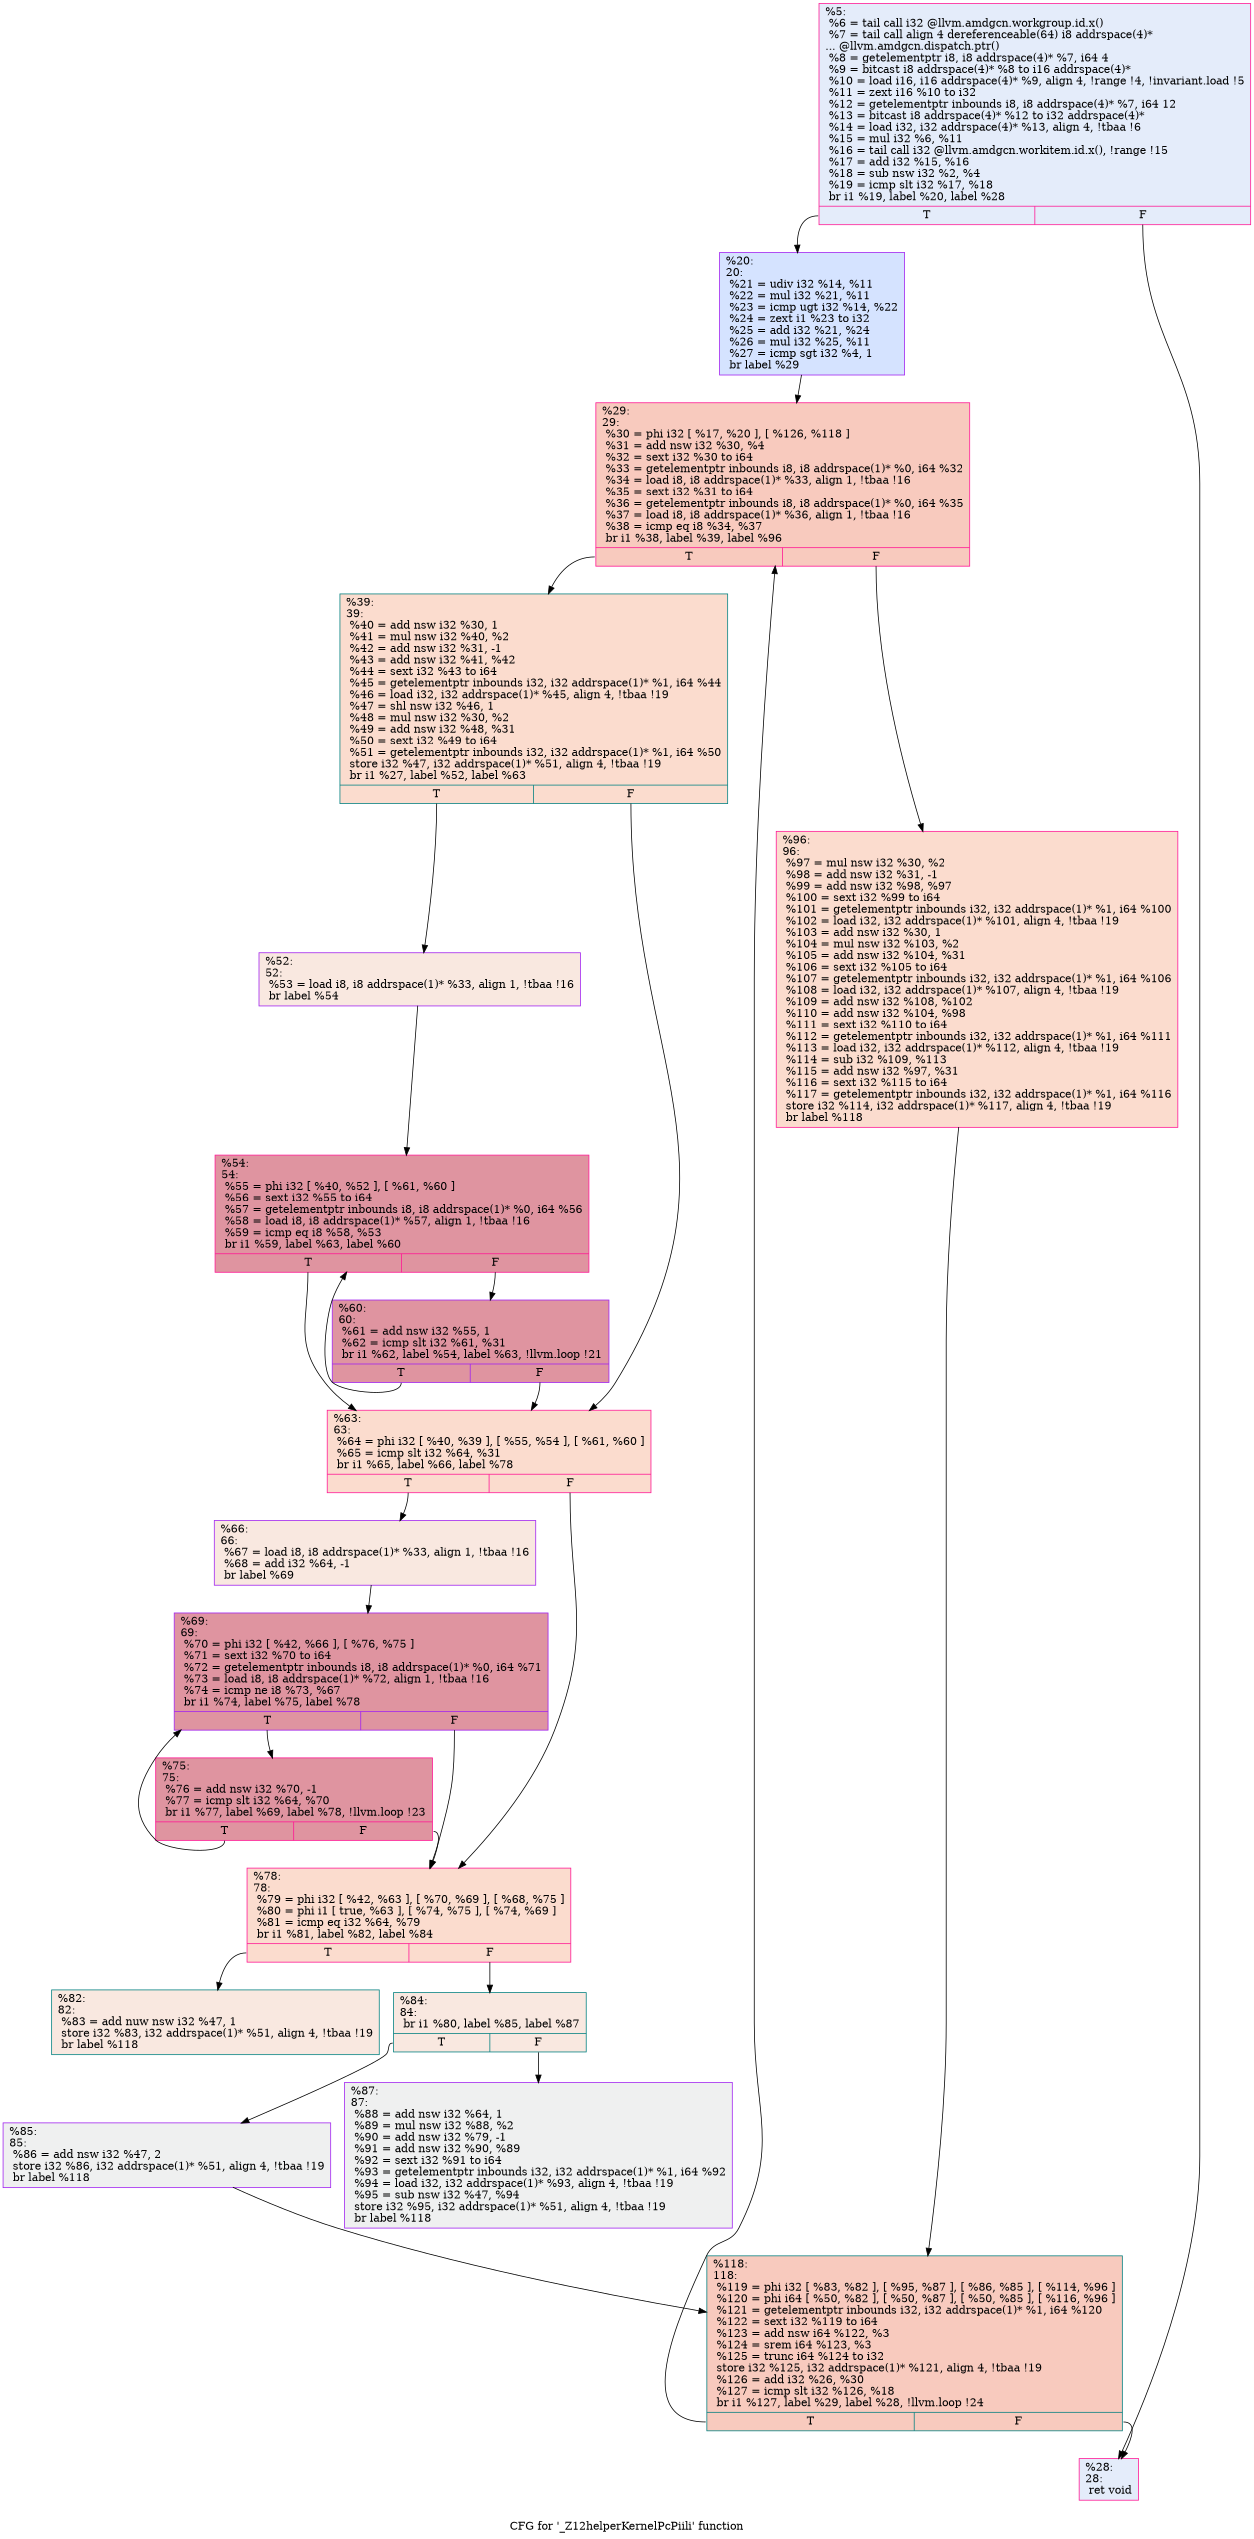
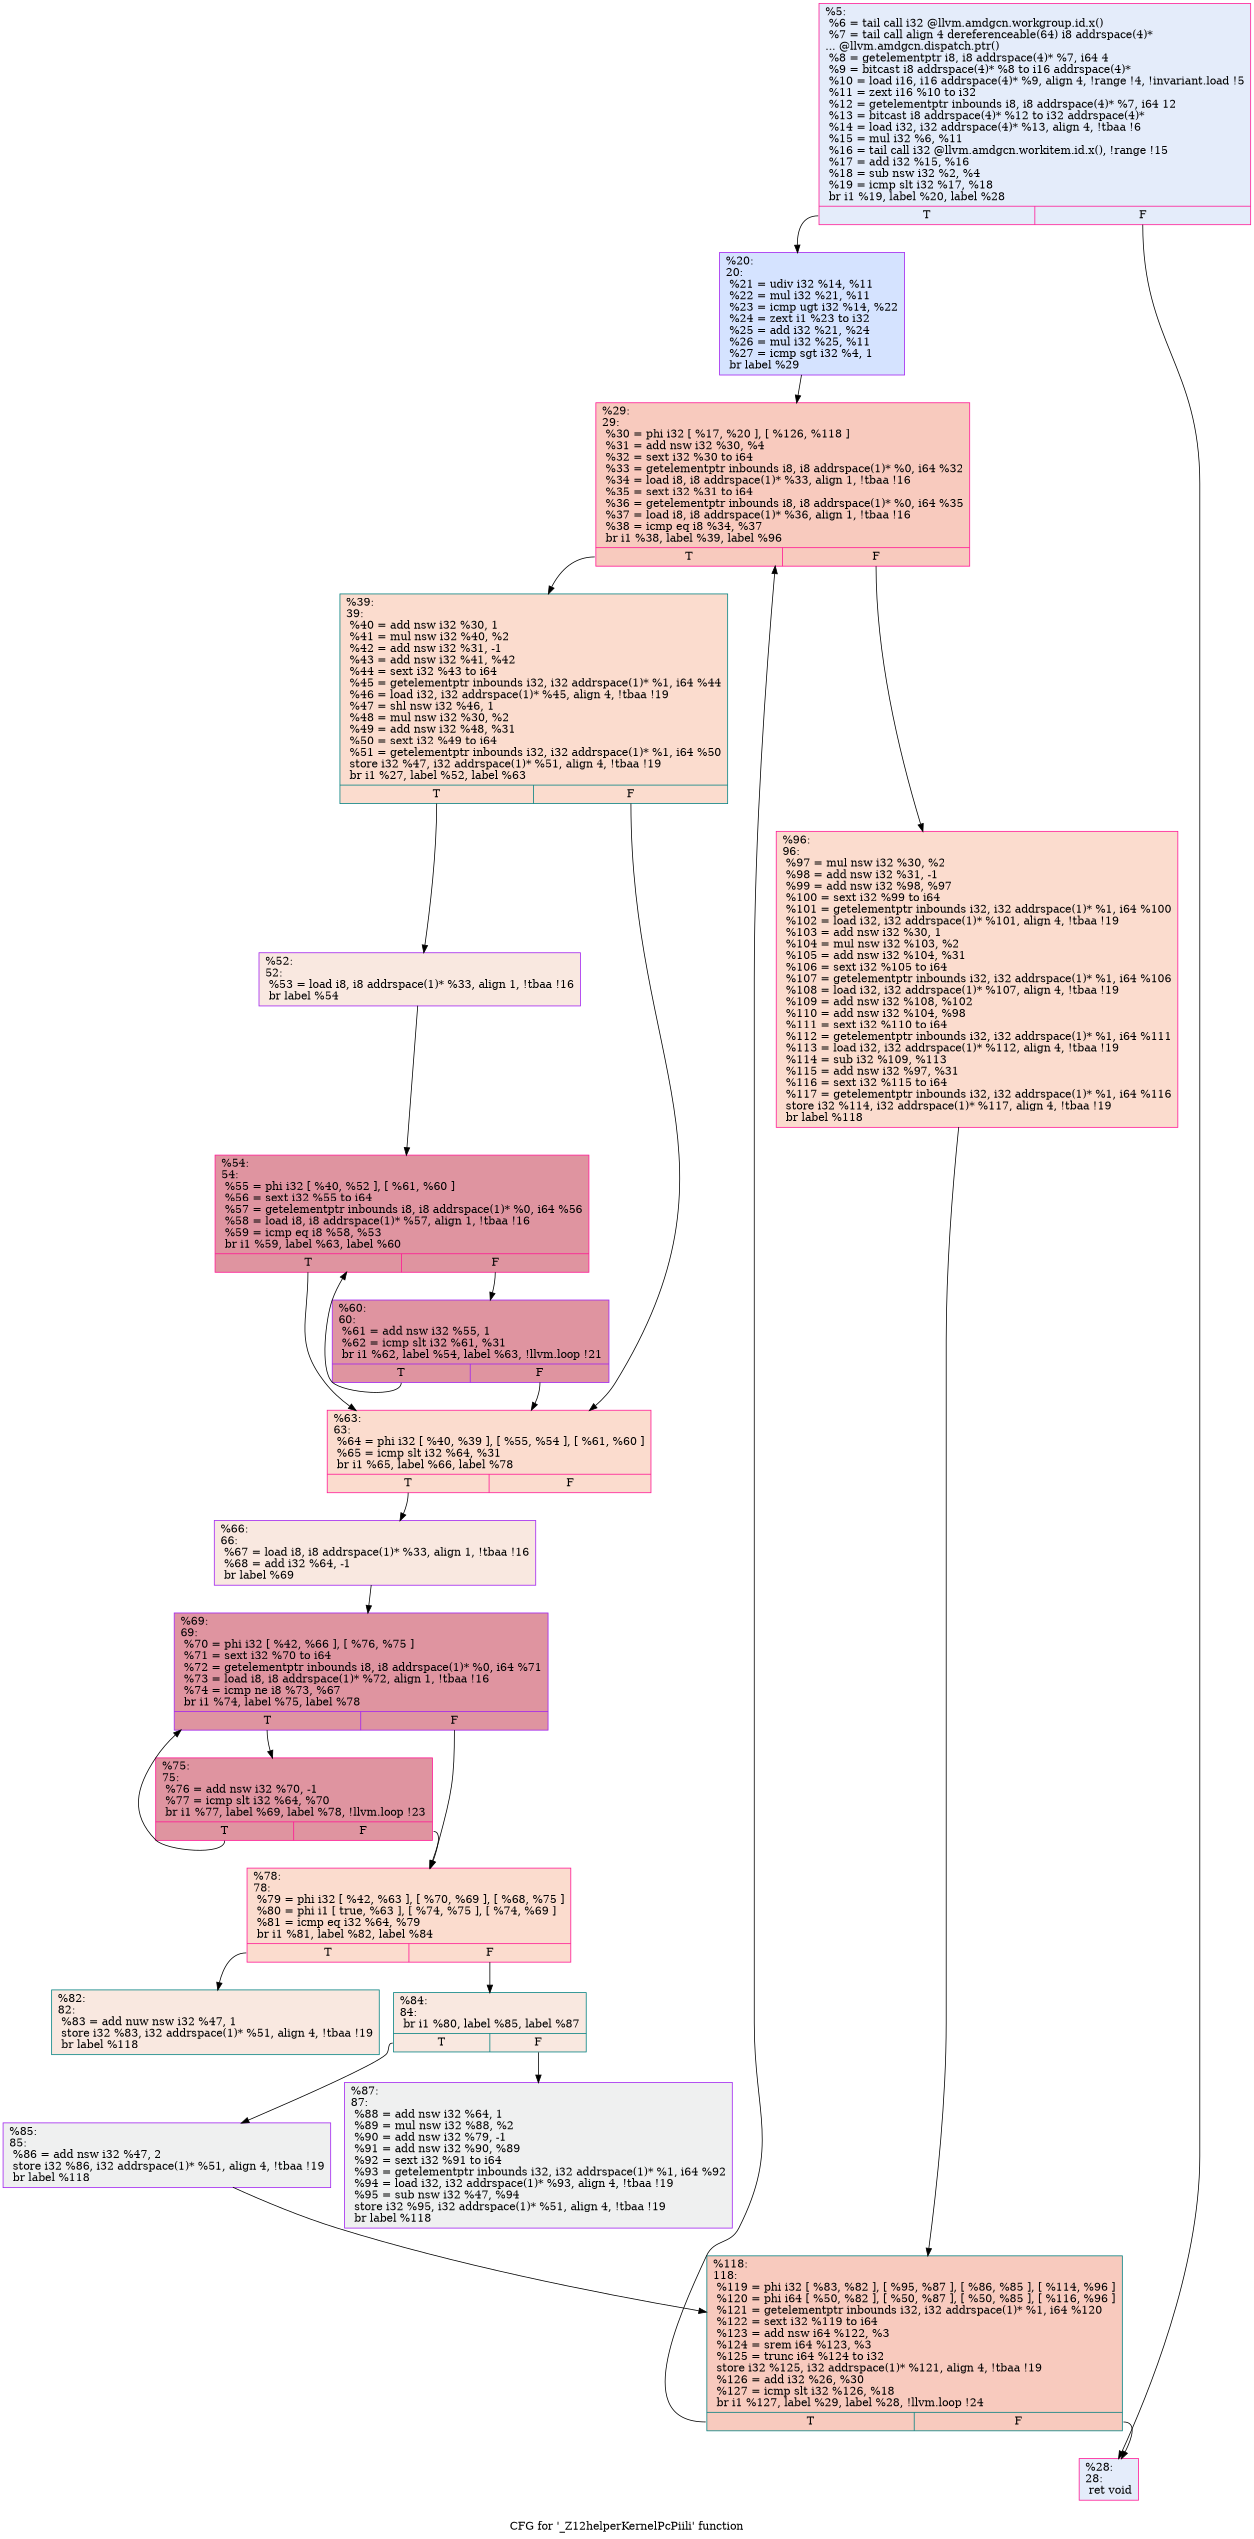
  digraph {
    label="CFG for '_Z12helperKernelPcPiili' function"
    node [color=deeppink fillcolor="#f7af9170" shape=record style=filled]
    edge [tailport=s0]
    n1 [fillcolor="#c1d4f470" label="{%5:\l  %6 = tail call i32 @llvm.amdgcn.workgroup.id.x()\l  %7 = tail call align 4 dereferenceable(64) i8 addrspace(4)*\l... @llvm.amdgcn.dispatch.ptr()\l  %8 = getelementptr i8, i8 addrspace(4)* %7, i64 4\l  %9 = bitcast i8 addrspace(4)* %8 to i16 addrspace(4)*\l  %10 = load i16, i16 addrspace(4)* %9, align 4, !range !4, !invariant.load !5\l  %11 = zext i16 %10 to i32\l  %12 = getelementptr inbounds i8, i8 addrspace(4)* %7, i64 12\l  %13 = bitcast i8 addrspace(4)* %12 to i32 addrspace(4)*\l  %14 = load i32, i32 addrspace(4)* %13, align 4, !tbaa !6\l  %15 = mul i32 %6, %11\l  %16 = tail call i32 @llvm.amdgcn.workitem.id.x(), !range !15\l  %17 = add i32 %15, %16\l  %18 = sub nsw i32 %2, %4\l  %19 = icmp slt i32 %17, %18\l  br i1 %19, label %20, label %28\l|{<s0>T|<s1>F}}"]
    n2 [color=purple fillcolor="#a1c0ff70" label="{%20:\l20:                                               \l  %21 = udiv i32 %14, %11\l  %22 = mul i32 %21, %11\l  %23 = icmp ugt i32 %14, %22\l  %24 = zext i1 %23 to i32\l  %25 = add i32 %21, %24\l  %26 = mul i32 %25, %11\l  %27 = icmp sgt i32 %4, 1\l  br label %29\l}"]
    n3 [fillcolor="#c1d4f470" label="{%28:\l28:                                               \l  ret void\l}"]
    n4 [fillcolor="#ef886b70" label="{%29:\l29:                                               \l  %30 = phi i32 [ %17, %20 ], [ %126, %118 ]\l  %31 = add nsw i32 %30, %4\l  %32 = sext i32 %30 to i64\l  %33 = getelementptr inbounds i8, i8 addrspace(1)* %0, i64 %32\l  %34 = load i8, i8 addrspace(1)* %33, align 1, !tbaa !16\l  %35 = sext i32 %31 to i64\l  %36 = getelementptr inbounds i8, i8 addrspace(1)* %0, i64 %35\l  %37 = load i8, i8 addrspace(1)* %36, align 1, !tbaa !16\l  %38 = icmp eq i8 %34, %37\l  br i1 %38, label %39, label %96\l|{<s0>T|<s1>F}}"]
    n5 [color=teal label="{%39:\l39:                                               \l  %40 = add nsw i32 %30, 1\l  %41 = mul nsw i32 %40, %2\l  %42 = add nsw i32 %31, -1\l  %43 = add nsw i32 %41, %42\l  %44 = sext i32 %43 to i64\l  %45 = getelementptr inbounds i32, i32 addrspace(1)* %1, i64 %44\l  %46 = load i32, i32 addrspace(1)* %45, align 4, !tbaa !19\l  %47 = shl nsw i32 %46, 1\l  %48 = mul nsw i32 %30, %2\l  %49 = add nsw i32 %48, %31\l  %50 = sext i32 %49 to i64\l  %51 = getelementptr inbounds i32, i32 addrspace(1)* %1, i64 %50\l  store i32 %47, i32 addrspace(1)* %51, align 4, !tbaa !19\l  br i1 %27, label %52, label %63\l|{<s0>T|<s1>F}}"]
    n6 [label="{%96:\l96:                                               \l  %97 = mul nsw i32 %30, %2\l  %98 = add nsw i32 %31, -1\l  %99 = add nsw i32 %98, %97\l  %100 = sext i32 %99 to i64\l  %101 = getelementptr inbounds i32, i32 addrspace(1)* %1, i64 %100\l  %102 = load i32, i32 addrspace(1)* %101, align 4, !tbaa !19\l  %103 = add nsw i32 %30, 1\l  %104 = mul nsw i32 %103, %2\l  %105 = add nsw i32 %104, %31\l  %106 = sext i32 %105 to i64\l  %107 = getelementptr inbounds i32, i32 addrspace(1)* %1, i64 %106\l  %108 = load i32, i32 addrspace(1)* %107, align 4, !tbaa !19\l  %109 = add nsw i32 %108, %102\l  %110 = add nsw i32 %104, %98\l  %111 = sext i32 %110 to i64\l  %112 = getelementptr inbounds i32, i32 addrspace(1)* %1, i64 %111\l  %113 = load i32, i32 addrspace(1)* %112, align 4, !tbaa !19\l  %114 = sub i32 %109, %113\l  %115 = add nsw i32 %97, %31\l  %116 = sext i32 %115 to i64\l  %117 = getelementptr inbounds i32, i32 addrspace(1)* %1, i64 %116\l  store i32 %114, i32 addrspace(1)* %117, align 4, !tbaa !19\l  br label %118\l}"]
    n7 [color=purple fillcolor="#f1ccb870" label="{%52:\l52:                                               \l  %53 = load i8, i8 addrspace(1)* %33, align 1, !tbaa !16\l  br label %54\l}"]
    n8 [label="{%63:\l63:                                               \l  %64 = phi i32 [ %40, %39 ], [ %55, %54 ], [ %61, %60 ]\l  %65 = icmp slt i32 %64, %31\l  br i1 %65, label %66, label %78\l|{<s0>T|<s1>F}}"]
    n9 [color=teal fillcolor="#ef886b70" label="{%118:\l118:                                              \l  %119 = phi i32 [ %83, %82 ], [ %95, %87 ], [ %86, %85 ], [ %114, %96 ]\l  %120 = phi i64 [ %50, %82 ], [ %50, %87 ], [ %50, %85 ], [ %116, %96 ]\l  %121 = getelementptr inbounds i32, i32 addrspace(1)* %1, i64 %120\l  %122 = sext i32 %119 to i64\l  %123 = add nsw i64 %122, %3\l  %124 = srem i64 %123, %3\l  %125 = trunc i64 %124 to i32\l  store i32 %125, i32 addrspace(1)* %121, align 4, !tbaa !19\l  %126 = add i32 %26, %30\l  %127 = icmp slt i32 %126, %18\l  br i1 %127, label %29, label %28, !llvm.loop !24\l|{<s0>T|<s1>F}}"]
    n10 [fillcolor="#b70d2870" label="{%54:\l54:                                               \l  %55 = phi i32 [ %40, %52 ], [ %61, %60 ]\l  %56 = sext i32 %55 to i64\l  %57 = getelementptr inbounds i8, i8 addrspace(1)* %0, i64 %56\l  %58 = load i8, i8 addrspace(1)* %57, align 1, !tbaa !16\l  %59 = icmp eq i8 %58, %53\l  br i1 %59, label %63, label %60\l|{<s0>T|<s1>F}}"]
    n11 [color=purple fillcolor="#f1ccb870" label="{%66:\l66:                                               \l  %67 = load i8, i8 addrspace(1)* %33, align 1, !tbaa !16\l  %68 = add i32 %64, -1\l  br label %69\l}"]
    n12 [label="{%78:\l78:                                               \l  %79 = phi i32 [ %42, %63 ], [ %70, %69 ], [ %68, %75 ]\l  %80 = phi i1 [ true, %63 ], [ %74, %75 ], [ %74, %69 ]\l  %81 = icmp eq i32 %64, %79\l  br i1 %81, label %82, label %84\l|{<s0>T|<s1>F}}"]
    n13 [color=purple fillcolor="#b70d2870" label="{%60:\l60:                                               \l  %61 = add nsw i32 %55, 1\l  %62 = icmp slt i32 %61, %31\l  br i1 %62, label %54, label %63, !llvm.loop !21\l|{<s0>T|<s1>F}}"]
    n14 [color=purple fillcolor="#b70d2870" label="{%69:\l69:                                               \l  %70 = phi i32 [ %42, %66 ], [ %76, %75 ]\l  %71 = sext i32 %70 to i64\l  %72 = getelementptr inbounds i8, i8 addrspace(1)* %0, i64 %71\l  %73 = load i8, i8 addrspace(1)* %72, align 1, !tbaa !16\l  %74 = icmp ne i8 %73, %67\l  br i1 %74, label %75, label %78\l|{<s0>T|<s1>F}}"]
    n15 [color=teal fillcolor="#f1ccb870" label="{%82:\l82:                                               \l  %83 = add nuw nsw i32 %47, 1\l  store i32 %83, i32 addrspace(1)* %51, align 4, !tbaa !19\l  br label %118\l}"]
    n16 [color=teal fillcolor="#f1ccb870" label="{%84:\l84:                                               \l  br i1 %80, label %85, label %87\l|{<s0>T|<s1>F}}"]
    n17 [fillcolor="#b70d2870" label="{%75:\l75:                                               \l  %76 = add nsw i32 %70, -1\l  %77 = icmp slt i32 %64, %70\l  br i1 %77, label %69, label %78, !llvm.loop !23\l|{<s0>T|<s1>F}}"]
    n18 [color=purple fillcolor="#dbdcde70" label="{%85:\l85:                                               \l  %86 = add nsw i32 %47, 2\l  store i32 %86, i32 addrspace(1)* %51, align 4, !tbaa !19\l  br label %118\l}"]
    n19 [color=purple fillcolor="#dbdcde70" label="{%87:\l87:                                               \l  %88 = add nsw i32 %64, 1\l  %89 = mul nsw i32 %88, %2\l  %90 = add nsw i32 %79, -1\l  %91 = add nsw i32 %90, %89\l  %92 = sext i32 %91 to i64\l  %93 = getelementptr inbounds i32, i32 addrspace(1)* %1, i64 %92\l  %94 = load i32, i32 addrspace(1)* %93, align 4, !tbaa !19\l  %95 = sub nsw i32 %47, %94\l  store i32 %95, i32 addrspace(1)* %51, align 4, !tbaa !19\l  br label %118\l}"]
    n1 -> n2
    n1 -> n3 [tailport=s1]
    n2 -> n4
    n4 -> n5
    n4 -> n6 [tailport=s1]
    n5 -> n7
    n5 -> n8 [tailport=s1]
    n6 -> n9
    n7 -> n10
    n8 -> n11
-   n8 -> n12 [tailport=s1]
    n9 -> n3 [tailport=s1]
    n9 -> n4
    n10 -> n8
    n10 -> n13 [tailport=s1]
    n11 -> n14
    n12 -> n15
    n12 -> n16 [tailport=s1]
    n13 -> n8 [tailport=s1]
    n13 -> n10
    n14 -> n12 [tailport=s1]
    n14 -> n17
    n16 -> n18
    n16 -> n19 [tailport=s1]
    n17 -> n12 [tailport=s1]
    n17 -> n14
    n18 -> n9
  }
